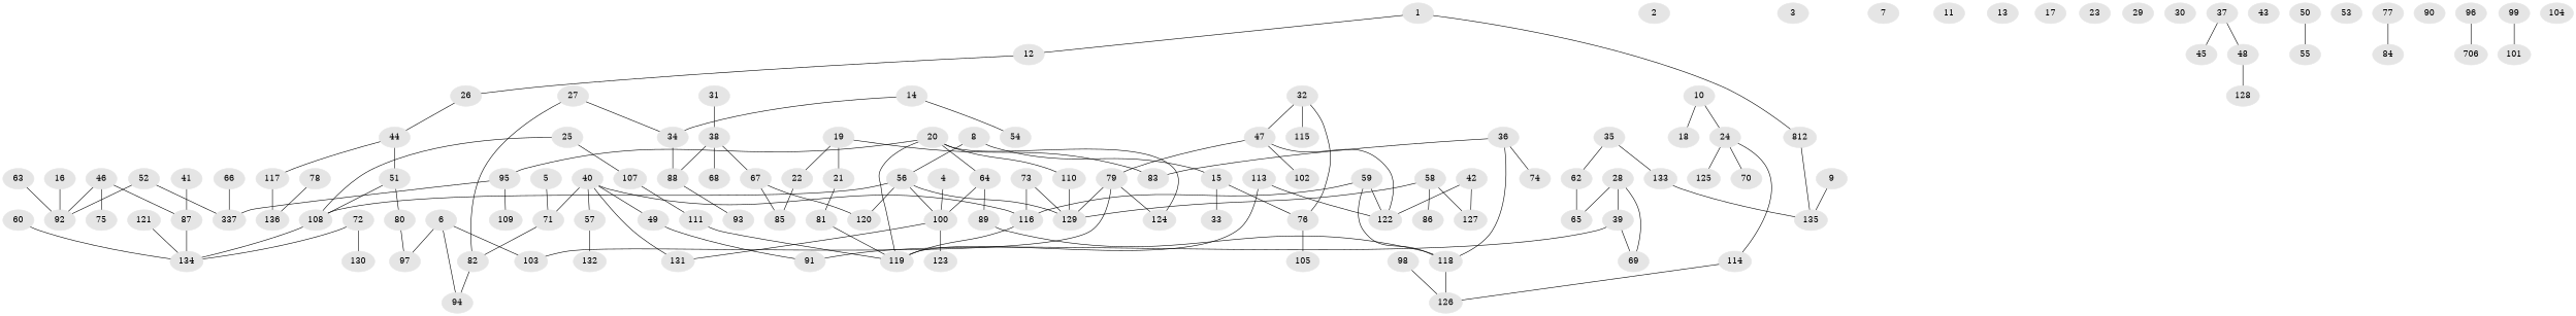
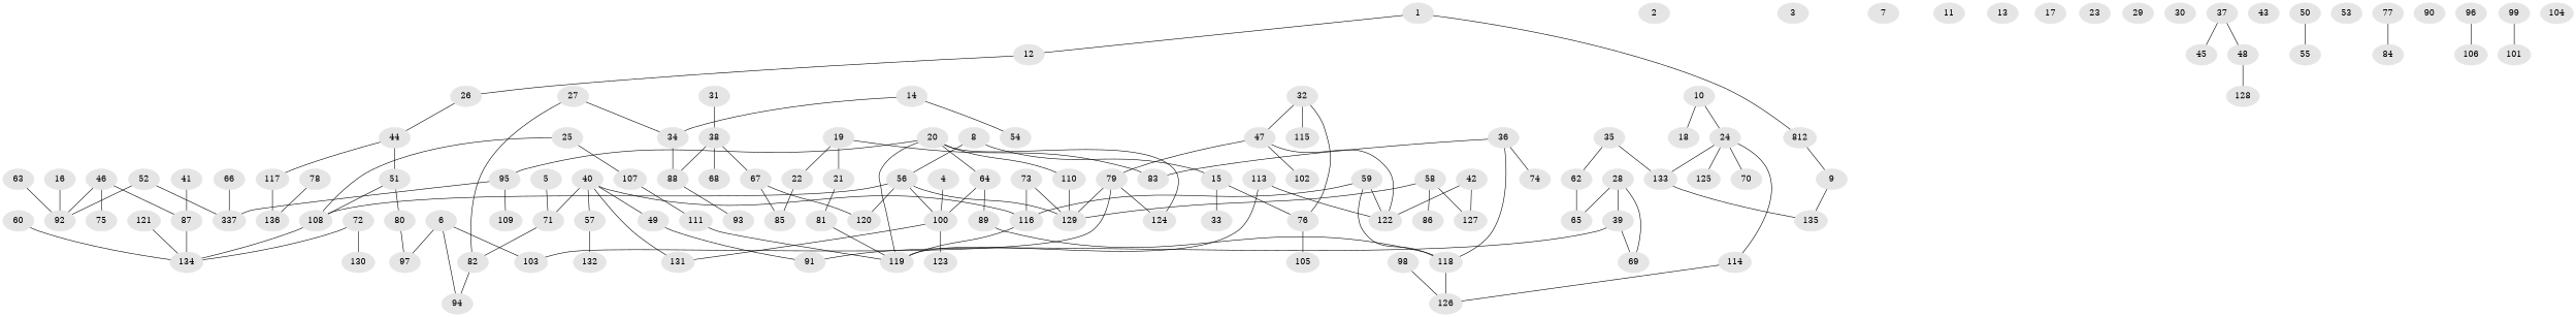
  graph {
    node [color=gray90 style=filled]
    1
    12
    n3 [label=812]
    26
    135
    2
    3
    4
    100
    131
    123
    5
    71
    82
    6
    94
    97
    103
    7
    8
    15
    56
    33
    76
    108
    120
    129
    9
    10
    18
    24
    70
    114
    133
    125
    11
    44
    13
    14
    34
    54
    88
    105
    16
    92
    17
    19
    21
    22
    83
    81
    85
    20
    64
    95
    110
    119
    124
    89
    n60 [label=337]
    109
    23
    126
    25
    107
    111
    134
    51
    117
    27
    28
    39
    65
    69
    91
    29
    30
    31
    38
    67
    68
    32
    47
    115
    122
    79
    102
    93
    35
    62
    36
    74
    118
    37
    45
    48
    128
    40
    49
    57
    116
    132
    41
    87
    42
    127
    43
    80
    136
    46
    75
    50
    55
    52
    53
    58
    86
    59
    60
    63
    66
    72
    130
    73
    77
    84
    78
    90
    96
-   106 [label=706]
+   106
    98
    99
    101
    104
    113
    121
    1 -- 12
    1 -- n3
    12 -- 26
-   n3 -- 135
+   n3 -- 9
    26 -- 44
    4 -- 100
    100 -- 131
    100 -- 123
    5 -- 71
    71 -- 82
    82 -- 94
    6 -- 94
    6 -- 97
    6 -- 103
    8 -- 15
    8 -- 56
    15 -- 33
    15 -- 76
    56 -- 100
    56 -- 108
    56 -- 120
    56 -- 129
    76 -- 105
    108 -- 134
    9 -- 135
    10 -- 18
    10 -- 24
    24 -- 70
    24 -- 114
+   24 -- 133
    24 -- 125
    114 -- 126
    133 -- 135
    44 -- 51
    44 -- 117
    14 -- 34
    14 -- 54
    34 -- 88
    88 -- 93
    16 -- 92
    19 -- 21
    19 -- 22
    19 -- 83
    21 -- 81
    22 -- 85
    81 -- 119
    20 -- 64
    20 -- 95
    20 -- 110
    20 -- 119
    20 -- 124
    64 -- 100
    64 -- 89
    95 -- n60
    95 -- 109
    110 -- 129
    89 -- 118
    25 -- 108
    25 -- 107
    107 -- 111
    111 -- 119
    51 -- 108
    51 -- 80
    117 -- 136
    27 -- 82
    27 -- 34
    28 -- 39
    28 -- 65
    28 -- 69
    39 -- 69
    39 -- 91
    31 -- 38
    38 -- 88
    38 -- 67
    38 -- 68
    67 -- 120
    67 -- 85
    32 -- 76
    32 -- 47
    32 -- 115
    47 -- 122
    47 -- 79
    47 -- 102
    79 -- 103
    79 -- 129
    79 -- 124
    35 -- 133
    35 -- 62
    62 -- 65
    36 -- 83
    36 -- 74
    36 -- 118
    118 -- 126
    37 -- 45
    37 -- 48
    48 -- 128
    40 -- 131
    40 -- 71
    40 -- 49
    40 -- 57
    40 -- 116
    49 -- 91
    57 -- 132
    116 -- 119
    41 -- 87
    87 -- 134
    42 -- 122
    42 -- 127
    80 -- 97
    46 -- 92
    46 -- 87
    46 -- 75
    50 -- 55
    52 -- 92
    52 -- n60
    58 -- 129
    58 -- 127
    58 -- 86
    59 -- 122
    59 -- 118
    59 -- 116
    60 -- 134
    63 -- 92
    66 -- n60
    72 -- 134
    72 -- 130
    73 -- 129
    73 -- 116
    77 -- 84
    78 -- 136
    96 -- 106
    98 -- 126
    99 -- 101
    113 -- 119
    113 -- 122
    121 -- 134
  }
